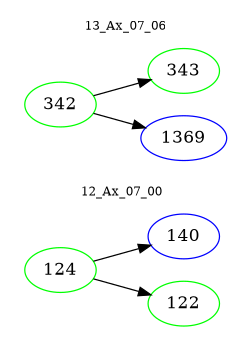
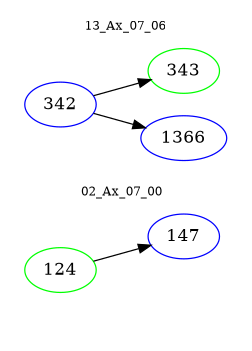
  digraph {
    rankdir=LR
    node [color=green]
    edge [color=black]
    n1 [label=124]
-   n2 [label=122]
-   n3 [color=blue label=140]
-   n4 [label=342]
-   n5 [color=blue label=1369]
+   n3 [color=blue label=147]
+   n4 [color=blue label=342]
+   n5 [color=blue label=1366]
    n6 [label=343]
    subgraph cluster_1 {
      color=white
      fontsize=10
-     label="12_Ax_07_00"
+     label="02_Ax_07_00"
      n1
-     n2
      n3
    }
    subgraph cluster_2 {
      color=white
      fontsize=10
      label="13_Ax_07_06"
      n4
      n5
      n6
    }
-   n1 -> n2
    n1 -> n3
    n4 -> n5
    n4 -> n6
  }
